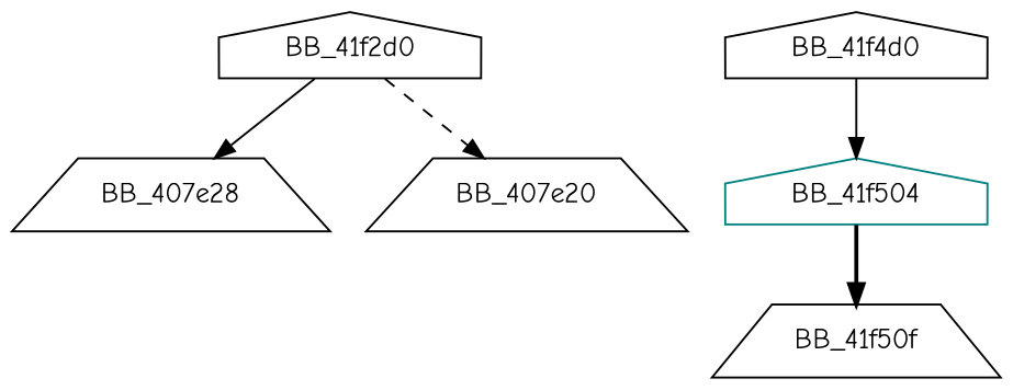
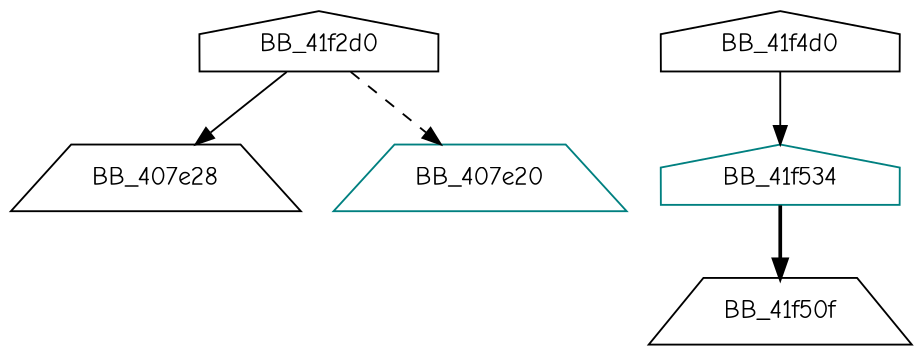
  digraph {
    fontname="Comic Neue"
    node [color=black fontname="Comic Neue" shape=trapezium]
    edge [fontname="Comic Neue" style=solid]
    BB_407e28
    BB_41f2d0 [shape=house]
-   BB_407e20
+   BB_407e20 [color=teal]
    BB_41f4d0 [shape=house]
-   BB_41f504 [color=teal shape=house]
+   BB_41f504 [color=teal shape=house label=BB_41f534]
    BB_41f50f
    BB_41f2d0 -> BB_407e28
    BB_41f2d0 -> BB_407e20 [style=dashed]
    BB_41f4d0 -> BB_41f504
    BB_41f504 -> BB_41f50f [style=bold]
  }
